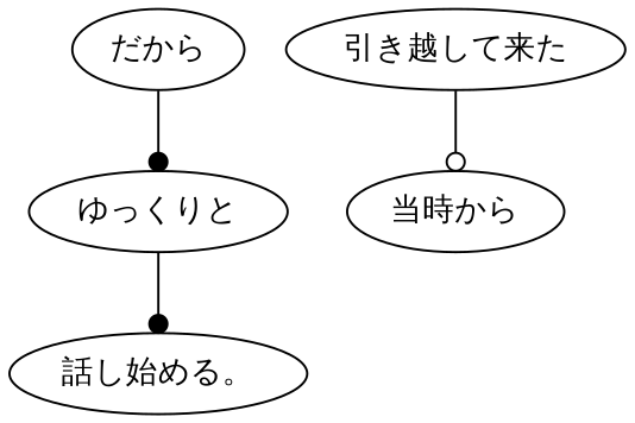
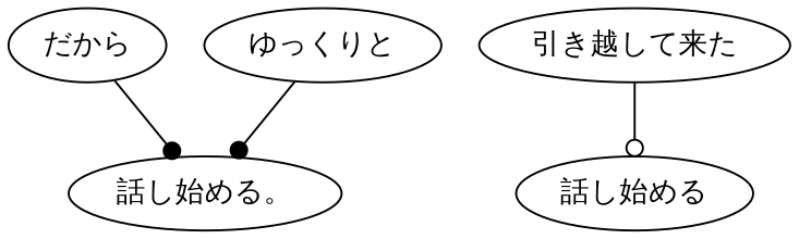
  digraph {
    edge [arrowhead=dot]
    n1 [label="だから"]
    n2 [label="話し始める。"]
    n3 [label="引き越して来た"]
-   n4 [label="当時から"]
+   n4 [label="話し始める"]
    n5 [label="ゆっくりと"]
-   n1 -> n5
+   n1 -> n2
    n3 -> n4 [arrowhead=odot]
    n5 -> n2
  }
